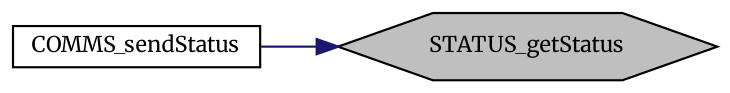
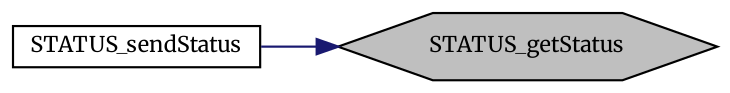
  digraph {
    rankdir=RL
    fontname=Merriweather
    node [color=black fontname=Merriweather fontsize=10 style=filled]
    n1 [fillcolor=grey75 fontcolor=black height=0.2 label=STATUS_getStatus shape=hexagon width=0.4]
-   n2 [fillcolor=white height=0.2 label=COMMS_sendStatus shape=box width=0.4]
+   n2 [fillcolor=white height=0.2 label=STATUS_sendStatus shape=box width=0.4]
    n1 -> n2 [color=midnightblue dir=back fontname=Merriweather fontsize=10 labelfontname=Helvetica labelfontsize=10 style=solid]
  }
